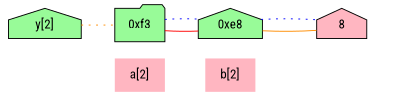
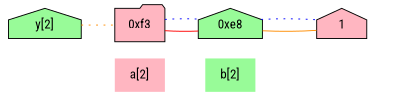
  digraph {
    fontname="Roboto Condensed"
    rankdir=LR
    node [fontname="Roboto Condensed" shape=plaintext style=filled fillcolor=lightpink]
    edge [dir=none fontname="Roboto Condensed" style=dotted]
    "CONST NODES" [style=invis fillcolor=""]
    " a[2] "
-   " b[2] "
+   " b[2] " [fillcolor=palegreen]
    "  y[2]  " [fillcolor=palegreen shape=house]
-   "0xf3" [fillcolor=palegreen shape=folder]
+   "0xf3" [shape=folder]
    "0xe8" [fillcolor=palegreen shape=house]
-   n7 [label=8 shape=house]
+   n7 [label=1 shape=house]
    subgraph sub_1 {
      "CONST NODES"
      " a[2] "
      " b[2] "
    }
    subgraph sub_2 {
      rank=same
      "  y[2]  "
    }
    subgraph sub_3 {
      rank=same
      " a[2] "
      "0xf3"
    }
    subgraph sub_4 {
      rank=same
      " b[2] "
      "0xe8"
    }
    subgraph sub_5 {
      rank=same
      "CONST NODES"
      subgraph sub_6 {
        rank=same
        n7
      }
    }
    " a[2] " -> " b[2] " [style=invis]
    " b[2] " -> "CONST NODES" [style=invis]
    "  y[2]  " -> "0xf3" [color=darkorange]
    "0xf3" -> "0xe8" [color=red style=""]
    "0xf3" -> "0xe8" [color=blue]
    "0xe8" -> n7 [color=darkorange style=""]
    "0xe8" -> n7 [color=blue]
  }
